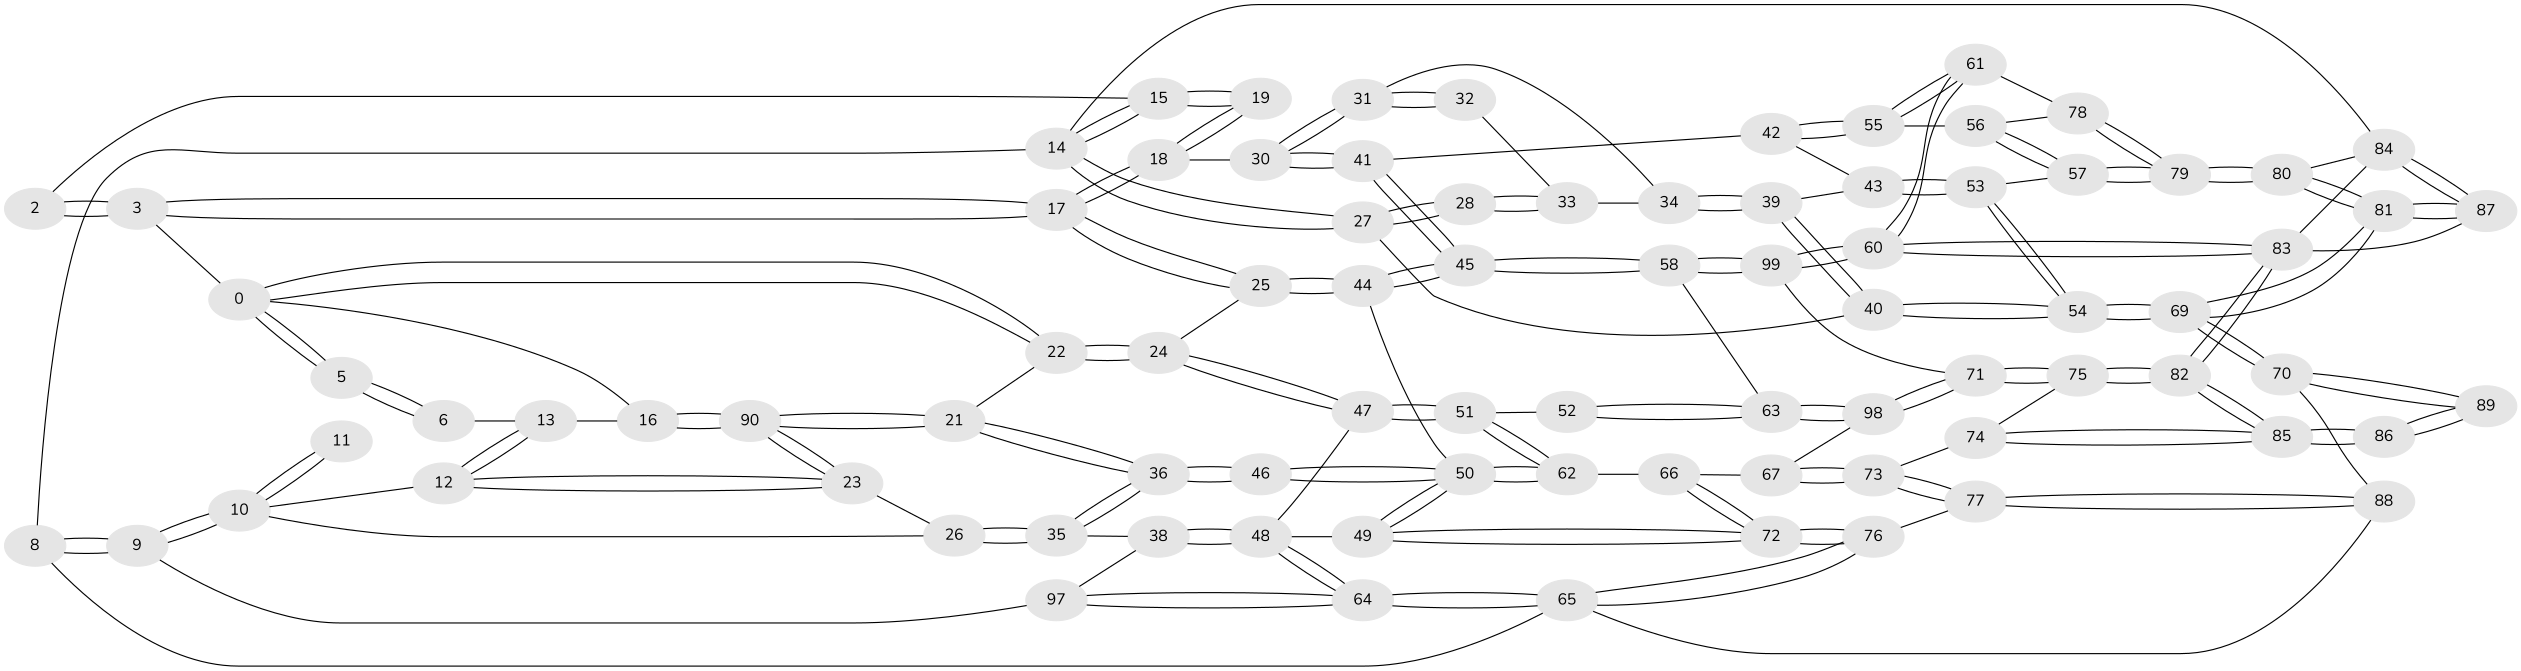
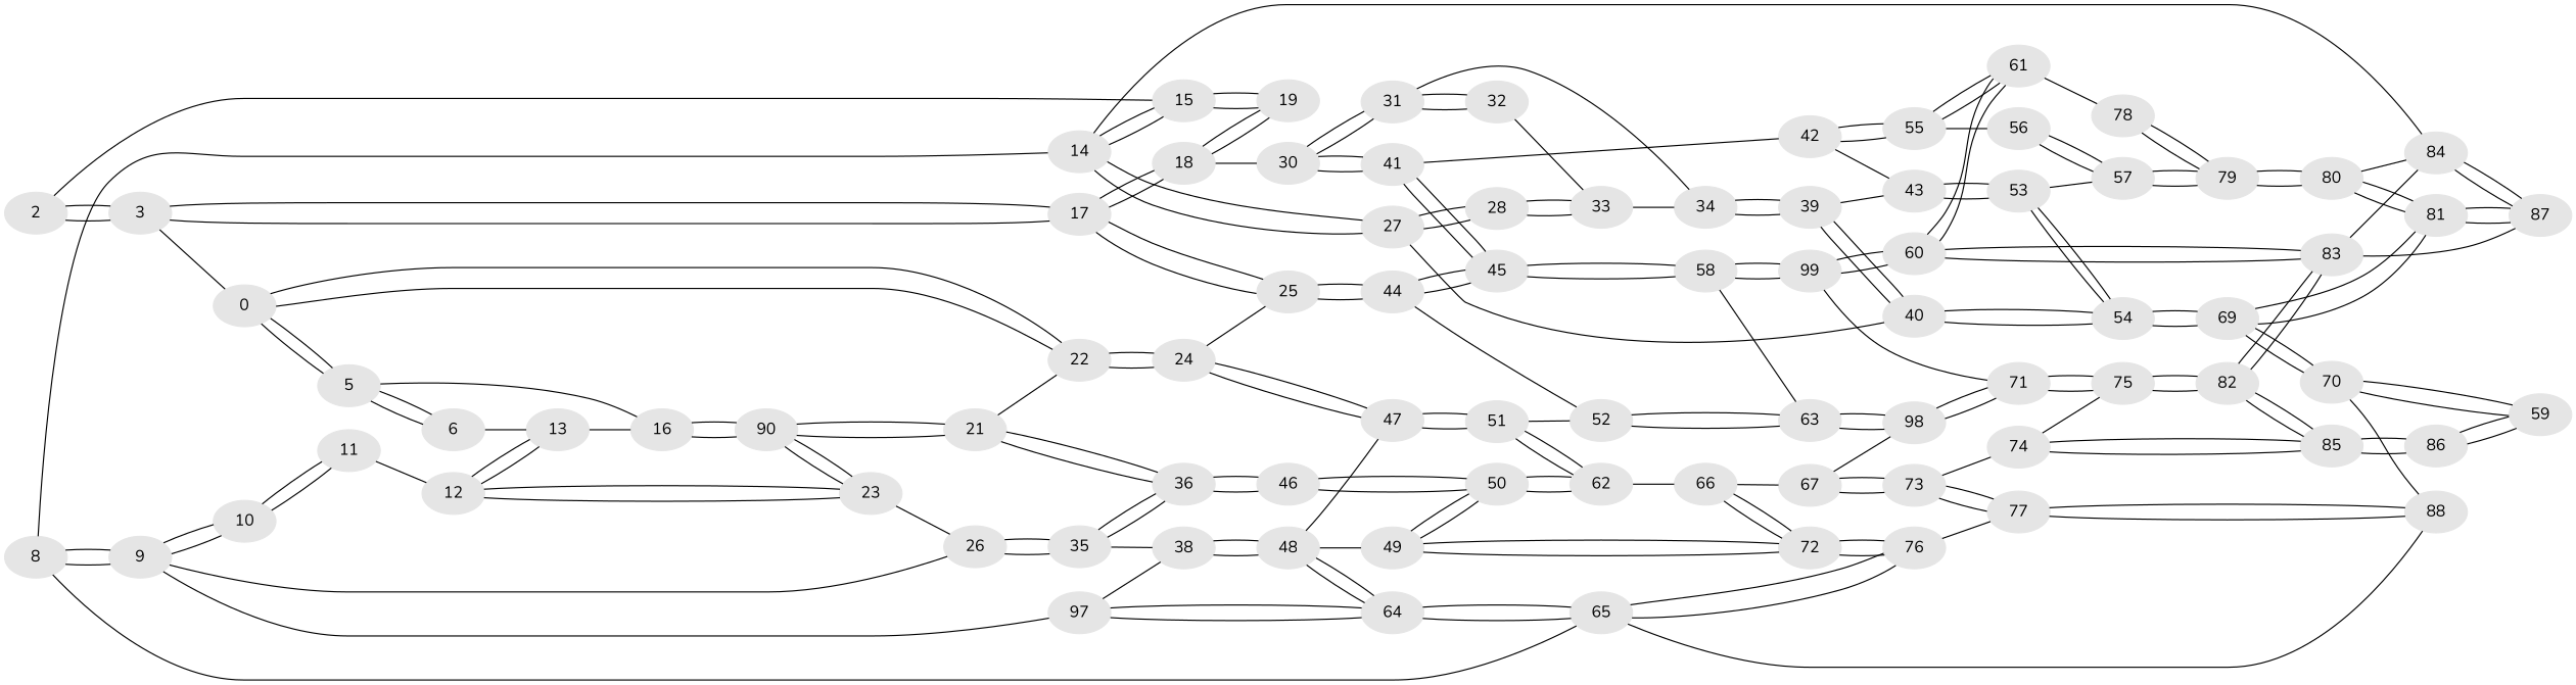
  graph {
    fontname=Nunito
    rankdir=LR
    node [color=gray90 fontname=Nunito style=filled]
    edge [fontname=Nunito]
    2
    3
    15
    8
    9
    14
    65
    n8 [label=0]
    17
    19
    5
    22
    18
    25
    6
    16
    24
    13
    n19 [label=90]
    11
    12
    10
    n23 [label=97]
    27
    84
    76
    88
    26
    38
    64
    35
    23
    28
    40
    70
-   89
+   89 [label=59]
    21
    30
    44
    31
    41
    36
    46
    47
    51
    45
    52
    33
    54
    34
    32
    42
    39
    43
    48
    50
    49
    53
    69
    55
    58
    56
    61
    57
    63
    n66 [label=99]
    62
    72
    66
    n70 [label=98]
    79
    81
    78
    80
    60
    71
    83
    75
    87
    67
    77
    73
    74
    82
    85
    86
    2 -- 3
    2 -- 3
    2 -- 15
    3 -- n8
    3 -- 17
    3 -- 17
    15 -- 19
    15 -- 19
    8 -- 9
    8 -- 9
    8 -- 14
    8 -- 65
    9 -- 10
    9 -- 10
    9 -- n23
    14 -- 15
    14 -- 15
    14 -- 27
    14 -- 27
    14 -- 84
    65 -- 76
    65 -- 76
    65 -- 88
    n8 -- 5
    n8 -- 5
    n8 -- 22
    n8 -- 22
    17 -- 18
    17 -- 18
    17 -- 25
    17 -- 25
    5 -- 6
    5 -- 6
-   n8 -- 16
+   5 -- 16
    22 -- 24
    22 -- 24
    18 -- 19
    18 -- 19
    18 -- 30
    25 -- 44
    25 -- 44
    6 -- 13
    16 -- n19
    16 -- n19
    24 -- 25
    24 -- 47
    24 -- 47
    13 -- 16
    n19 -- 23
    n19 -- 23
    n19 -- 21
    n19 -- 21
-   10 -- 12
+   11 -- 12
    12 -- 13
    12 -- 13
    12 -- 23
    12 -- 23
    10 -- 11
    10 -- 11
-   10 -- 26
+   9 -- 26
    n23 -- 38
    n23 -- 64
    n23 -- 64
    27 -- 28
    27 -- 28
    27 -- 40
    84 -- 87
    84 -- 87
    76 -- 77
    26 -- 35
    26 -- 35
    38 -- 48
    38 -- 48
    64 -- 65
    64 -- 65
    35 -- 38
    35 -- 36
    35 -- 36
    23 -- 26
    28 -- 33
    28 -- 33
    40 -- 54
    40 -- 54
    70 -- 88
    70 -- 89
    70 -- 89
    21 -- 22
    21 -- 36
    21 -- 36
    30 -- 31
    30 -- 31
    30 -- 41
    30 -- 41
    44 -- 45
    44 -- 45
-   44 -- 50
+   44 -- 52
    31 -- 34
    31 -- 32
    31 -- 32
    41 -- 45
    41 -- 45
    41 -- 42
    36 -- 46
    36 -- 46
    46 -- 50
    46 -- 50
    47 -- 51
    47 -- 51
    51 -- 52
    51 -- 62
    51 -- 62
    45 -- 58
    45 -- 58
    52 -- 63
    52 -- 63
    33 -- 34
    54 -- 69
    54 -- 69
    34 -- 39
    34 -- 39
    32 -- 33
    42 -- 43
    42 -- 55
    42 -- 55
    39 -- 40
    39 -- 40
    39 -- 43
    43 -- 53
    43 -- 53
    48 -- 64
    48 -- 64
    48 -- 47
    48 -- 49
    50 -- 62
    50 -- 62
    49 -- 50
    49 -- 50
    49 -- 72
    49 -- 72
    53 -- 54
    53 -- 54
    53 -- 57
    69 -- 70
    69 -- 70
    69 -- 81
    69 -- 81
    55 -- 56
    55 -- 61
    55 -- 61
    58 -- 63
    58 -- n66
    58 -- n66
    56 -- 57
    56 -- 57
-   56 -- 78
    61 -- 78
    57 -- 79
    57 -- 79
    63 -- n70
    63 -- n70
    n66 -- 60
    n66 -- 60
    n66 -- 71
    62 -- 66
    72 -- 76
    72 -- 76
    66 -- 72
    66 -- 72
    66 -- 67
    n70 -- 71
    n70 -- 71
    79 -- 80
    79 -- 80
    81 -- 87
    81 -- 87
    78 -- 79
    78 -- 79
    80 -- 84
    80 -- 81
    80 -- 81
    60 -- 61
    60 -- 61
    60 -- 83
    60 -- 83
    71 -- 75
    71 -- 75
    83 -- 84
    83 -- 87
    75 -- 82
    75 -- 82
    67 -- n70
    67 -- 73
    67 -- 73
    77 -- 88
    77 -- 88
    73 -- 77
    73 -- 77
    73 -- 74
    74 -- 75
    74 -- 85
    74 -- 85
    82 -- 83
    82 -- 83
    82 -- 85
    82 -- 85
    85 -- 86
    85 -- 86
    86 -- 89
    86 -- 89
  }
